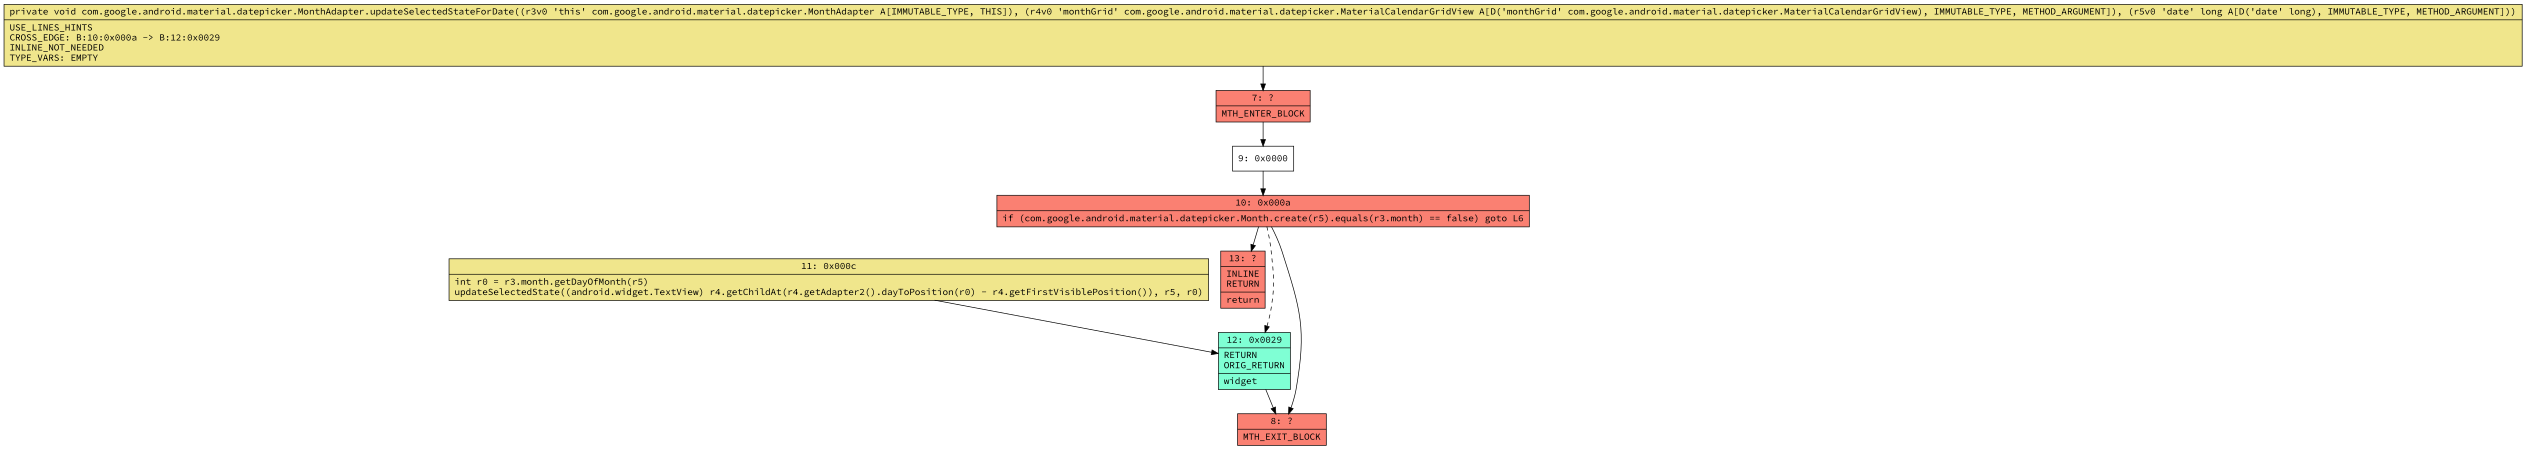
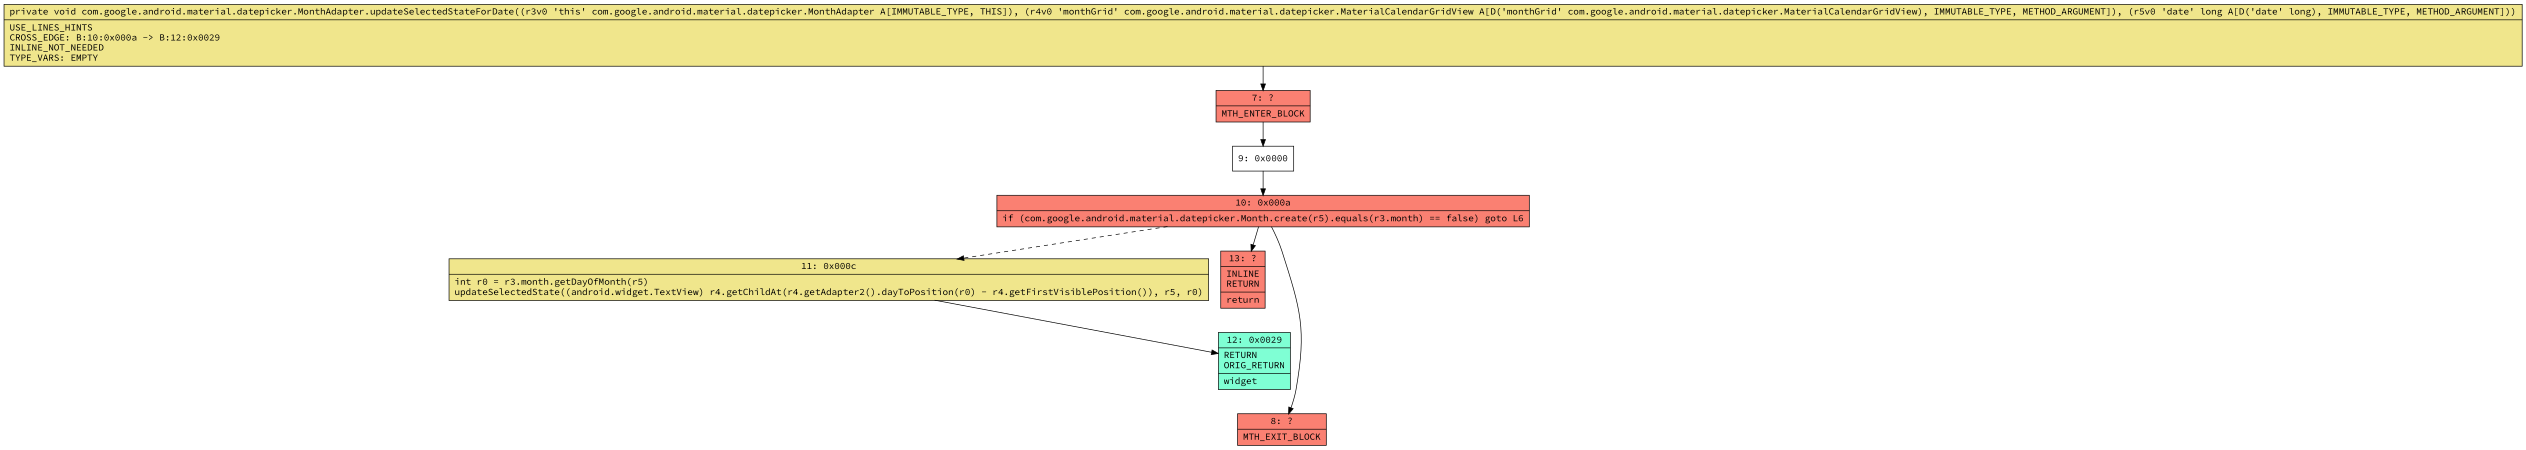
  digraph {
    fontname="Source Code Pro"
    node [fillcolor=salmon fontname="Source Code Pro" shape=record style=filled]
    edge [fontname="Source Code Pro"]
    n1 [label="{7\:\ ?|MTH_ENTER_BLOCK\l}"]
    n2 [fillcolor=white label="{9\:\ 0x0000}"]
    n3 [label="{10\:\ 0x000a|if (com.google.android.material.datepicker.Month.create(r5).equals(r3.month) == false) goto L6\l}"]
    n4 [fillcolor=khaki label="{11\:\ 0x000c|int r0 = r3.month.getDayOfMonth(r5)\lupdateSelectedState((android.widget.TextView) r4.getChildAt(r4.getAdapter2().dayToPosition(r0) \- r4.getFirstVisiblePosition()), r5, r0)\l}"]
    n5 [label="{13\:\ ?|INLINE\lRETURN\l|return\l}"]
    n6 [label="{8\:\ ?|MTH_EXIT_BLOCK\l}"]
    n7 [fillcolor=aquamarine label="{12\:\ 0x0029|RETURN\lORIG_RETURN\l|widget\l}"]
    n8 [fillcolor=khaki label="{private void com.google.android.material.datepicker.MonthAdapter.updateSelectedStateForDate((r3v0 'this' com.google.android.material.datepicker.MonthAdapter A[IMMUTABLE_TYPE, THIS]), (r4v0 'monthGrid' com.google.android.material.datepicker.MaterialCalendarGridView A[D('monthGrid' com.google.android.material.datepicker.MaterialCalendarGridView), IMMUTABLE_TYPE, METHOD_ARGUMENT]), (r5v0 'date' long A[D('date' long), IMMUTABLE_TYPE, METHOD_ARGUMENT]))  | USE_LINES_HINTS\lCROSS_EDGE: B:10:0x000a \-\> B:12:0x0029\lINLINE_NOT_NEEDED\lTYPE_VARS: EMPTY\l}"]
    n1 -> n2
    n2 -> n3
-   n3 -> n7 [style=dashed]
+   n3 -> n4 [style=dashed]
    n3 -> n5
    n3 -> n6
    n4 -> n7
-   n7 -> n6
    n8 -> n1
  }
